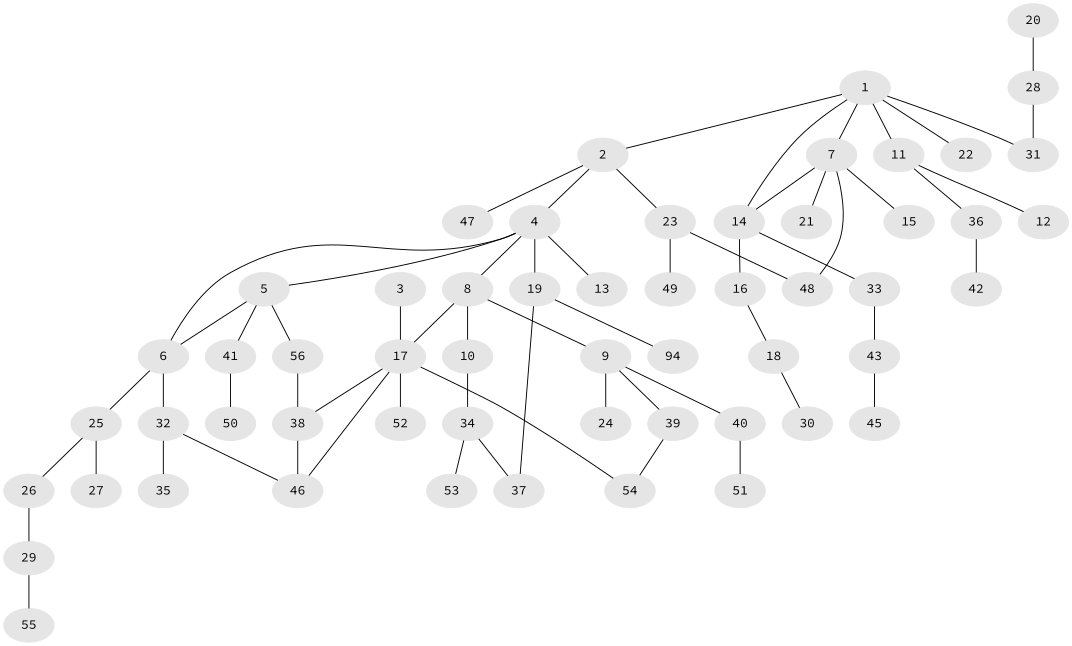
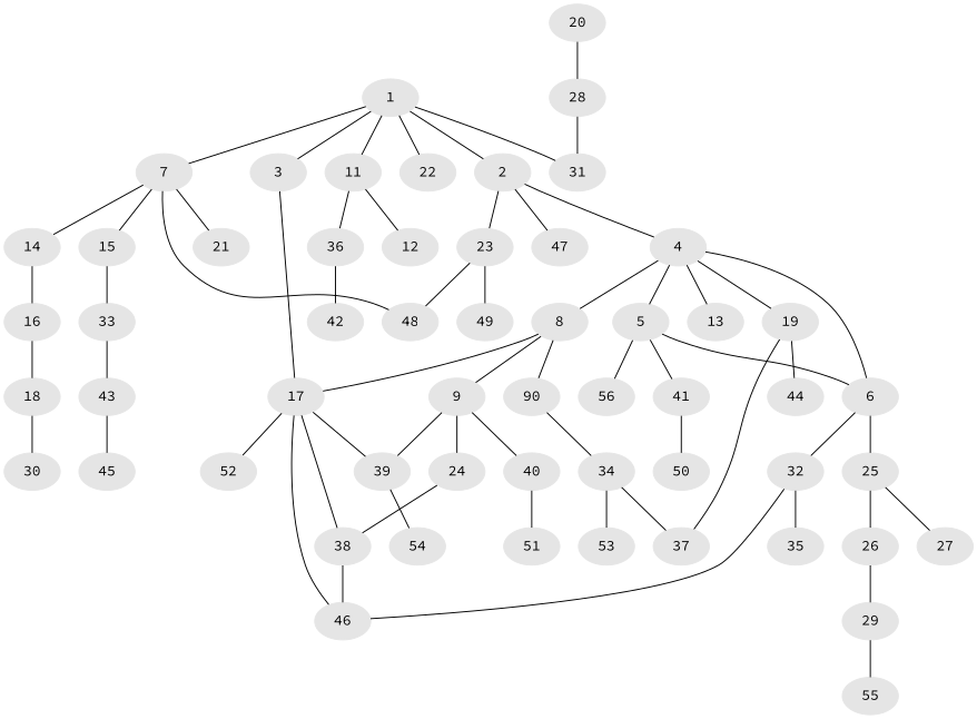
  graph {
    fontname="Source Code Pro"
    node [color=gray90 fontname="Source Code Pro" style=filled]
    edge [fontname="Source Code Pro"]
    1
    2
    3
    7
    11
    22
    31
    4
    23
    47
    17
    14
    15
    21
    48
    12
    36
    5
    6
    8
    13
    19
    49
    38
    46
    52
    54
    20
    28
    41
    56
    25
    32
    9
-   10
+   10 [label=90]
    37
-   44 [label=94]
+   44
    50
    26
    27
    35
    16
    33
    24
    39
    40
    34
    51
    53
    42
    18
    43
    30
    29
    55
    45
    1 -- 2
-   1 -- 14
+   1 -- 3
    1 -- 7
    1 -- 11
    1 -- 22
    1 -- 31
    2 -- 4
    2 -- 23
    2 -- 47
    3 -- 17
    7 -- 14
    7 -- 15
    7 -- 21
    7 -- 48
    11 -- 12
    11 -- 36
    4 -- 5
    4 -- 6
    4 -- 8
    4 -- 13
    4 -- 19
    23 -- 48
    23 -- 49
    17 -- 38
    17 -- 46
    17 -- 52
-   17 -- 54
+   17 -- 39
    14 -- 16
-   14 -- 33
+   15 -- 33
    36 -- 42
    5 -- 6
    5 -- 41
    5 -- 56
    6 -- 25
    6 -- 32
    8 -- 17
    8 -- 9
    8 -- 10
    19 -- 37
    19 -- 44
    38 -- 46
    20 -- 28
    28 -- 31
    41 -- 50
    25 -- 26
    25 -- 27
    32 -- 46
    32 -- 35
    9 -- 24
    9 -- 39
    9 -- 40
    10 -- 34
    26 -- 29
    16 -- 18
    33 -- 43
-   56 -- 38
+   24 -- 38
    39 -- 54
    40 -- 51
    34 -- 37
    34 -- 53
    18 -- 30
    43 -- 45
    29 -- 55
  }
